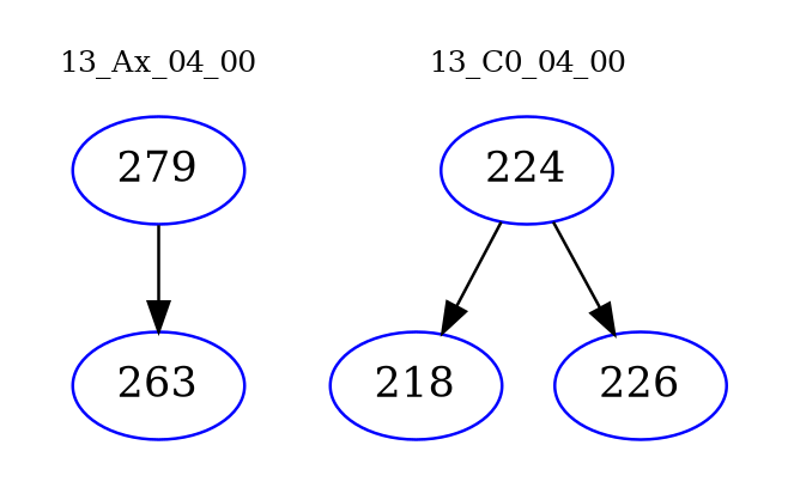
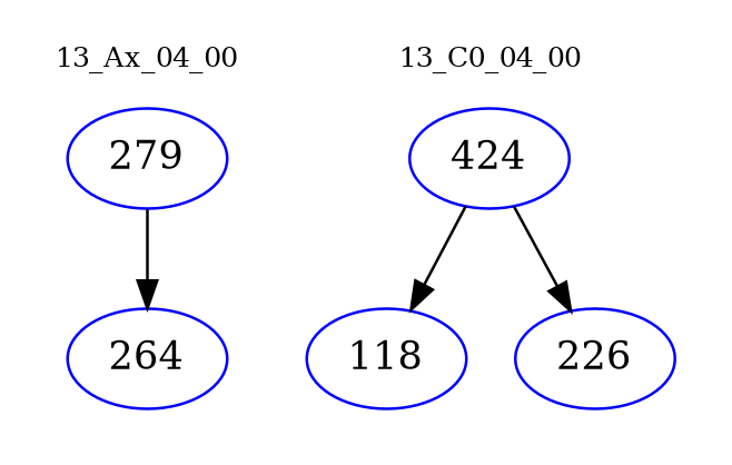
  digraph {
    node [color=blue]
    edge [color=black]
    n1 [label=279]
-   n2 [label=263]
-   n3 [label=224]
-   n4 [label=218]
+   n2 [label=264]
+   n3 [label=424]
+   n4 [label=118]
    n5 [label=226]
    subgraph cluster_1 {
      color=white
      fontsize=10
      label="13_Ax_04_00"
      n1
      n2
    }
    subgraph cluster_2 {
      color=white
      fontsize=10
      label="13_C0_04_00"
      n3
      n4
      n5
    }
    n1 -> n2
    n3 -> n4
    n3 -> n5
  }
